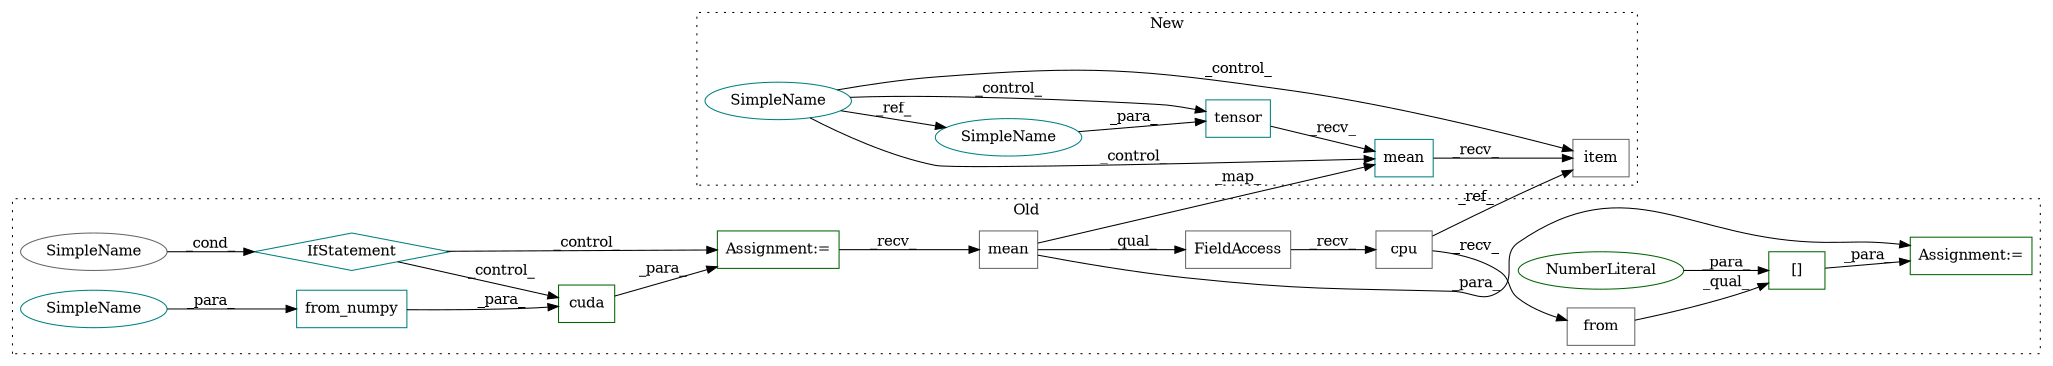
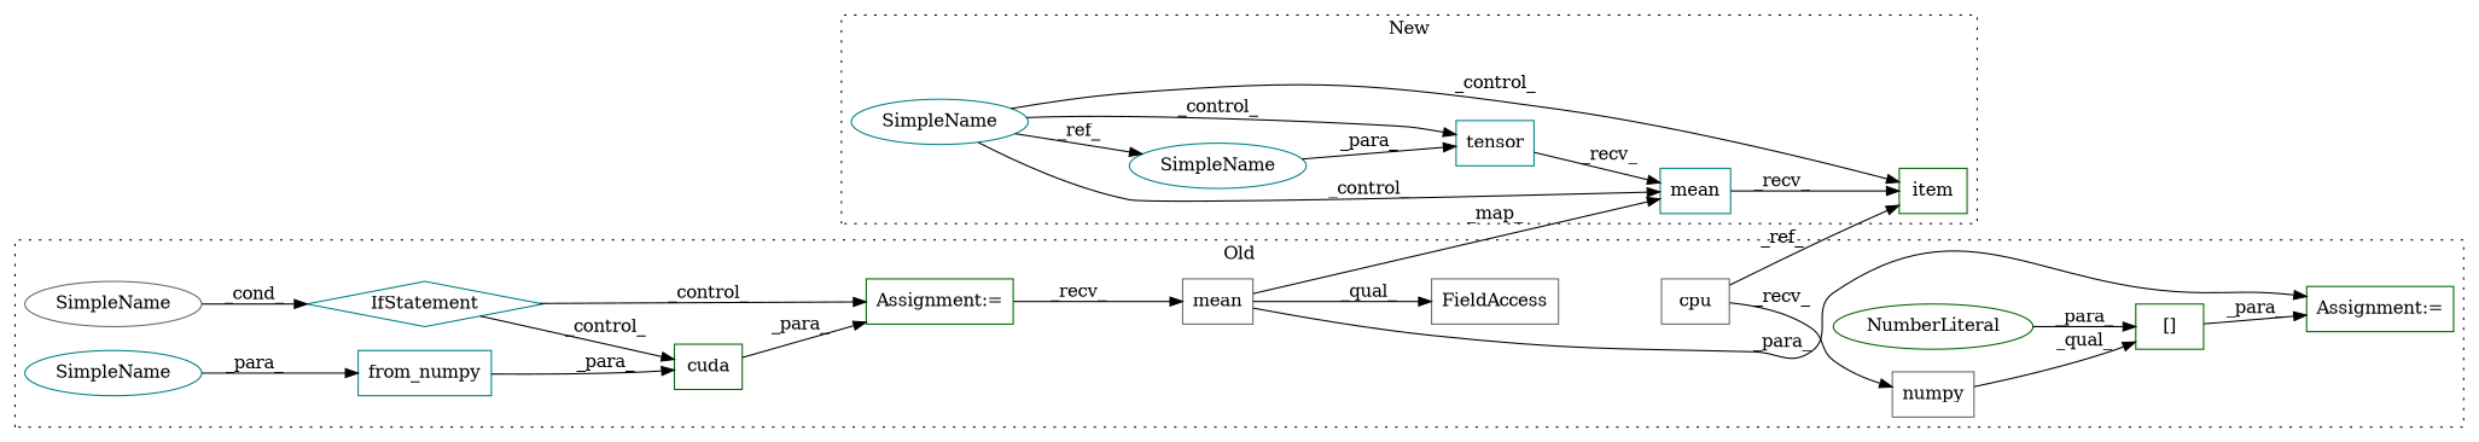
  digraph {
    rankdir=LR
    node [a=32 color=teal l=6 shape=box]
    n1 [color=darkgreen label=cuda s=2359]
    n2 [a=25 l="4,2" label=IfStatement s="2321,2329" shape=diamond]
    n3 [a=7 color=darkgreen l=1 label="Assignment:=" s=2349]
    n4 [l="11,1" label=from_numpy s="2290,2306"]
    n5 [a=42 color=gray40 l=4 label=SimpleName s=2325 shape=ellipse]
    n6 [a=2 color=darkgreen l="47,1" label="[]" s="2481,2529"]
    n7 [a=34 color=darkgreen l=1 label=NumberLiteral s=2528 shape=ellipse]
-   n8 [color=gray40 l=7 label=from s=2520]
+   n8 [color=gray40 l=7 label=numpy s=2520]
    n9 [color=gray40 l=5 label=cpu s=2514]
    n10 [a=22 color=gray40 l=32 label=FieldAccess s=2481]
    n11 [color=gray40 label=mean s=2502]
    n12 [a=7 color=darkgreen l=1 label="Assignment:=" s=2480]
    n13 [a=42 l=5 label=SimpleName s=2301 shape=ellipse]
    n14 [l="7,1" label=tensor s="2002,2014"]
-   n15 [color=gray40 label=item s=2170]
+   n15 [color=darkgreen label=item s=2170]
    n16 [a=42 l=5 label=SimpleName s=1941 shape=ellipse]
    n17 [label=mean s=2163]
    n18 [a=42 l=5 label=SimpleName s=2009 shape=ellipse]
    subgraph cluster_1 {
      label=Old
      style=dotted
      n1
      n2
      n3
      n4
      n5
      n6
      n7
      n8
      n9
      n10
      n11
      n12
      n13
    }
    subgraph cluster_2 {
      label=New
      style=dotted
      n14
      n15
      n16
      n17
      n18
    }
    n1 -> n3 [label=_para_]
    n2 -> n1 [label=_control_]
    n2 -> n3 [label=_control_]
    n3 -> n11 [label=_recv_]
    n4 -> n1 [label=_para_]
    n5 -> n2 [label=_cond_]
    n6 -> n12 [label=_para_]
    n7 -> n6 [label=_para_]
    n8 -> n6 [label=_qual_]
    n9 -> n8 [label=_recv_]
    n9 -> n15 [label=_ref_]
-   n10 -> n9 [label=_recv_]
    n11 -> n10 [label=_qual_]
    n11 -> n12 [label=_para_]
    n11 -> n17 [label=_map_]
    n13 -> n4 [label=_para_]
    n14 -> n17 [label=_recv_]
    n16 -> n14 [label=_control_]
    n16 -> n15 [label=_control_]
    n16 -> n17 [label=_control_]
    n16 -> n18 [label=_ref_]
    n17 -> n15 [label=_recv_]
    n18 -> n14 [label=_para_]
  }
